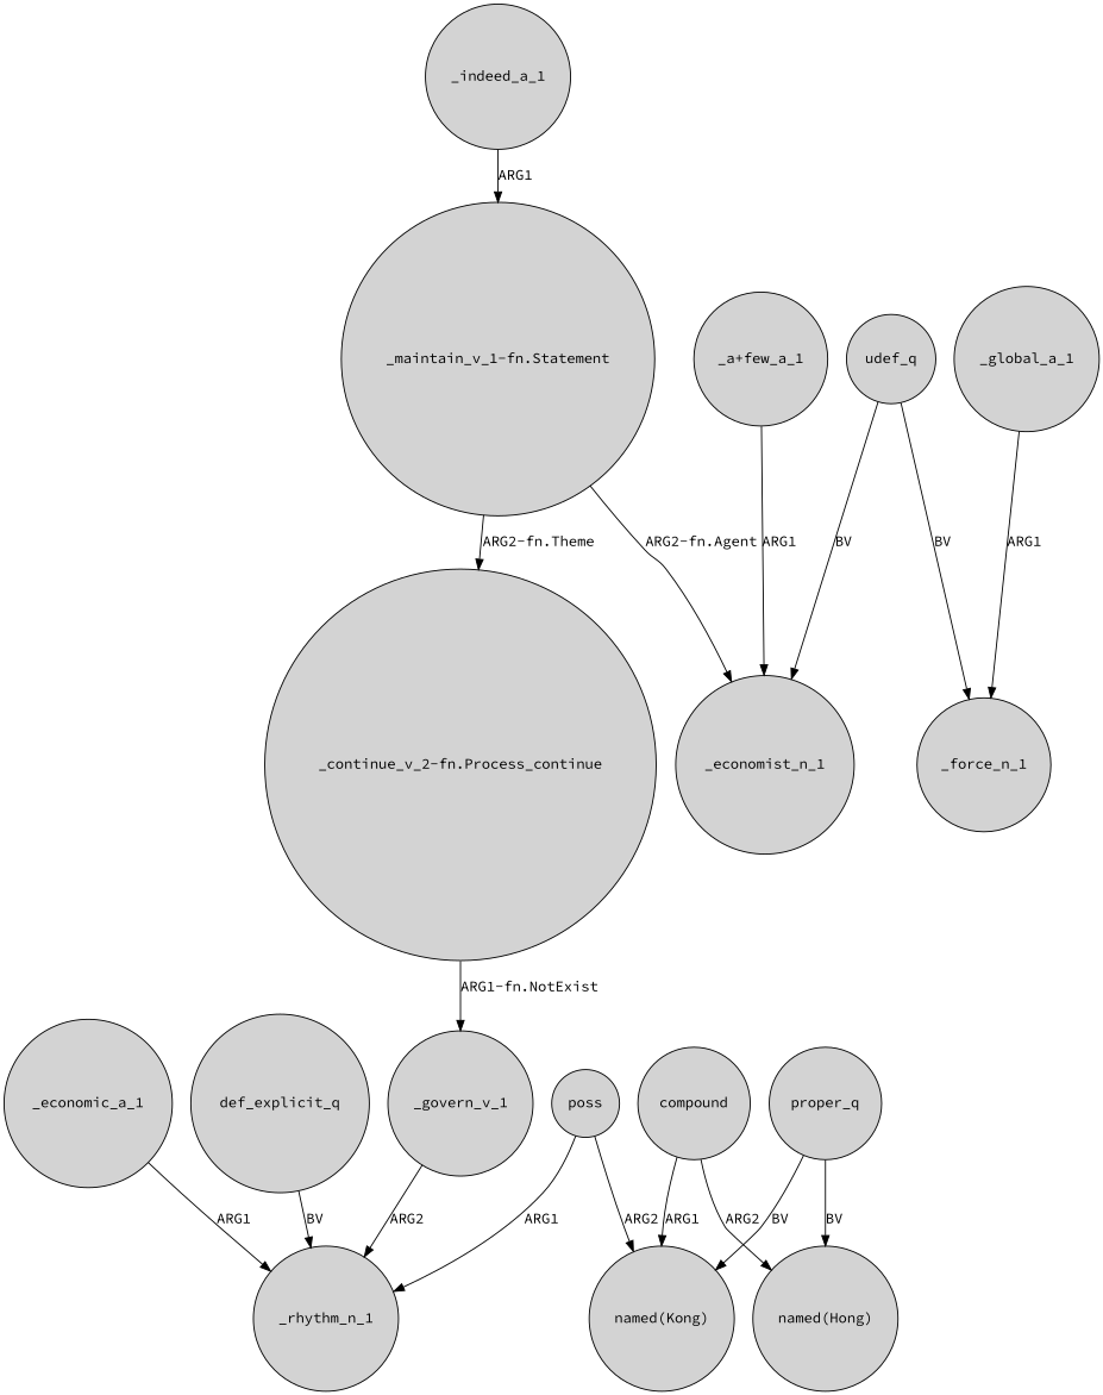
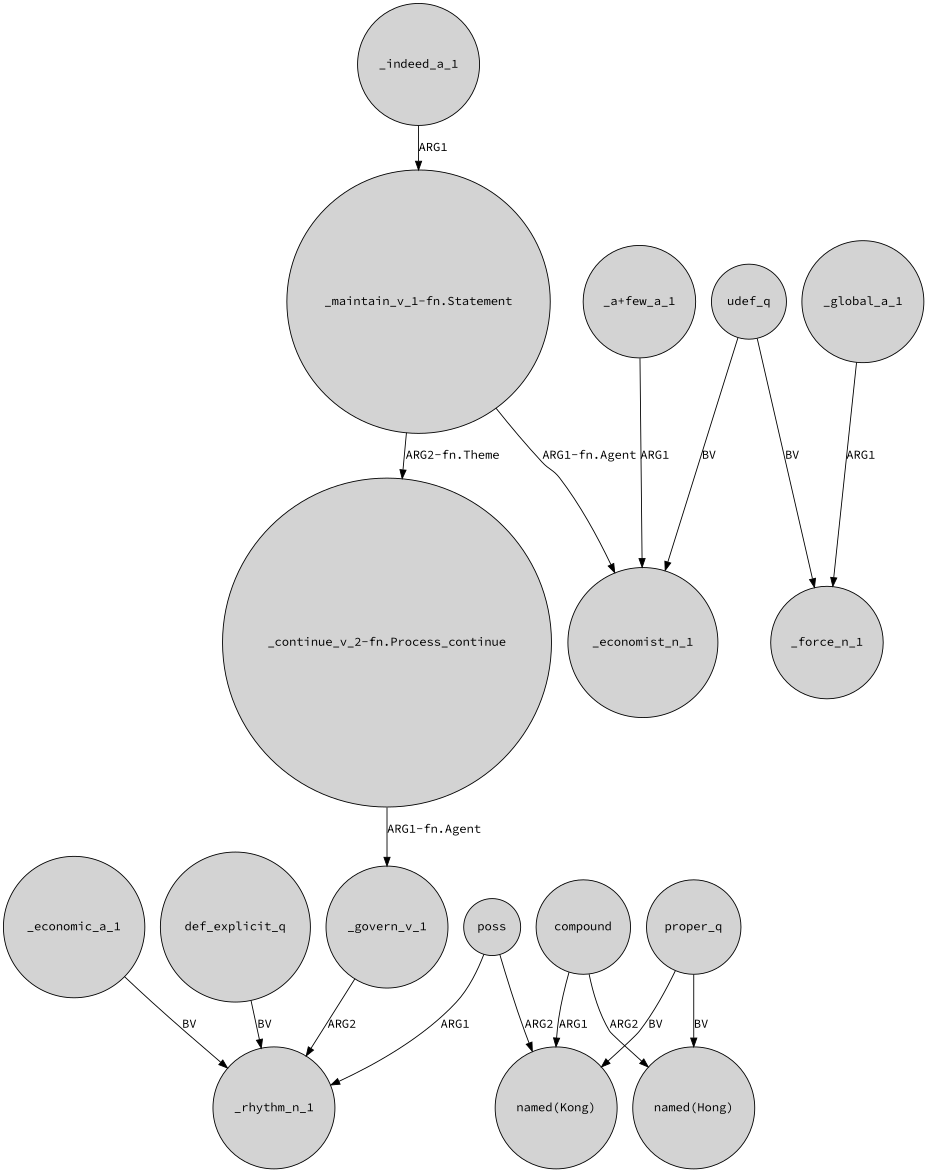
  digraph {
    fontname="Source Code Pro"
    node [fontname="Source Code Pro" shape=circle style=filled]
    edge [fontname="Source Code Pro"]
    _govern_v_1
    _rhythm_n_1
    "_maintain_v_1-fn.Statement"
    "_continue_v_2-fn.Process_continue"
    _economist_n_1
    compound
    "named(Hong)"
    "named(Kong)"
    poss
    udef_q
    _force_n_1
    _global_a_1
    proper_q
    _economic_a_1
    _indeed_a_1
    "_a+few_a_1"
    def_explicit_q
    _govern_v_1 -> _rhythm_n_1 [label=ARG2]
    "_maintain_v_1-fn.Statement" -> "_continue_v_2-fn.Process_continue" [label="ARG2-fn.Theme"]
-   "_maintain_v_1-fn.Statement" -> _economist_n_1 [label="ARG2-fn.Agent"]
-   "_continue_v_2-fn.Process_continue" -> _govern_v_1 [label="ARG1-fn.NotExist"]
+   "_maintain_v_1-fn.Statement" -> _economist_n_1 [label="ARG1-fn.Agent"]
+   "_continue_v_2-fn.Process_continue" -> _govern_v_1 [label="ARG1-fn.Agent"]
    compound -> "named(Hong)" [label=ARG2]
    compound -> "named(Kong)" [label=ARG1]
    poss -> _rhythm_n_1 [label=ARG1]
    poss -> "named(Kong)" [label=ARG2]
    udef_q -> _economist_n_1 [label=BV]
    udef_q -> _force_n_1 [label=BV]
    _global_a_1 -> _force_n_1 [label=ARG1]
    proper_q -> "named(Hong)" [label=BV]
    proper_q -> "named(Kong)" [label=BV]
-   _economic_a_1 -> _rhythm_n_1 [label=ARG1]
+   _economic_a_1 -> _rhythm_n_1 [label=BV]
    _indeed_a_1 -> "_maintain_v_1-fn.Statement" [label=ARG1]
    "_a+few_a_1" -> _economist_n_1 [label=ARG1]
    def_explicit_q -> _rhythm_n_1 [label=BV]
  }
